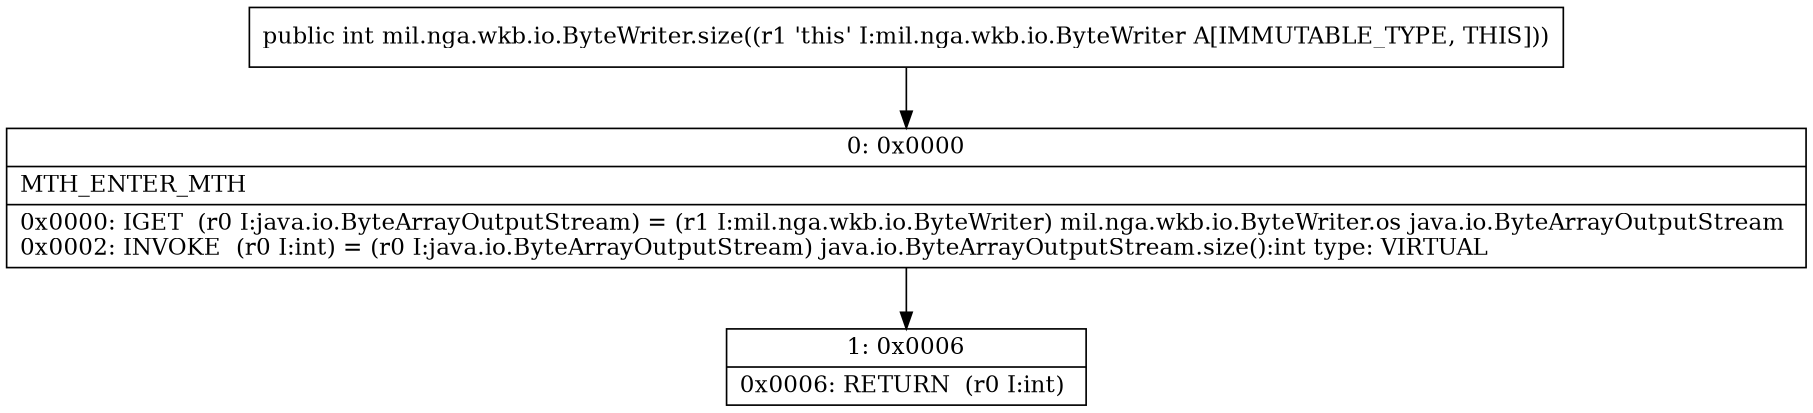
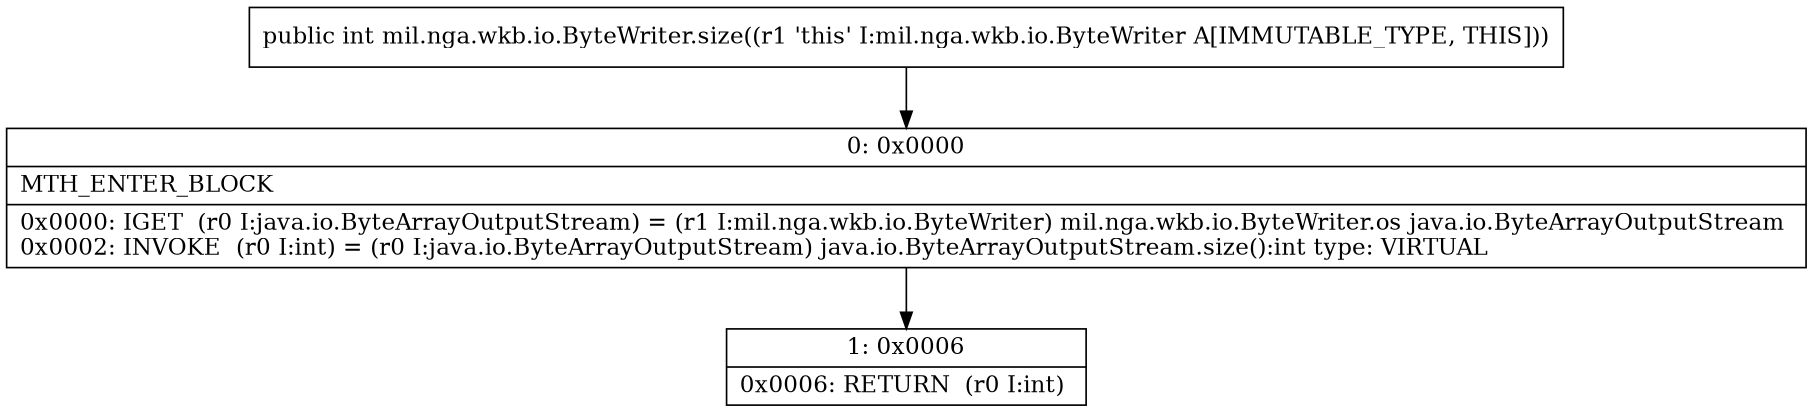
  digraph {
    node [shape=record]
-   n1 [label="{0\:\ 0x0000|MTH_ENTER_MTH\l|0x0000: IGET  (r0 I:java.io.ByteArrayOutputStream) = (r1 I:mil.nga.wkb.io.ByteWriter) mil.nga.wkb.io.ByteWriter.os java.io.ByteArrayOutputStream \l0x0002: INVOKE  (r0 I:int) = (r0 I:java.io.ByteArrayOutputStream) java.io.ByteArrayOutputStream.size():int type: VIRTUAL \l}"]
+   n1 [label="{0\:\ 0x0000|MTH_ENTER_BLOCK\l|0x0000: IGET  (r0 I:java.io.ByteArrayOutputStream) = (r1 I:mil.nga.wkb.io.ByteWriter) mil.nga.wkb.io.ByteWriter.os java.io.ByteArrayOutputStream \l0x0002: INVOKE  (r0 I:int) = (r0 I:java.io.ByteArrayOutputStream) java.io.ByteArrayOutputStream.size():int type: VIRTUAL \l}"]
    n2 [label="{1\:\ 0x0006|0x0006: RETURN  (r0 I:int) \l}"]
    n3 [label="{public int mil.nga.wkb.io.ByteWriter.size((r1 'this' I:mil.nga.wkb.io.ByteWriter A[IMMUTABLE_TYPE, THIS])) }"]
    n1 -> n2
    n3 -> n1
  }
